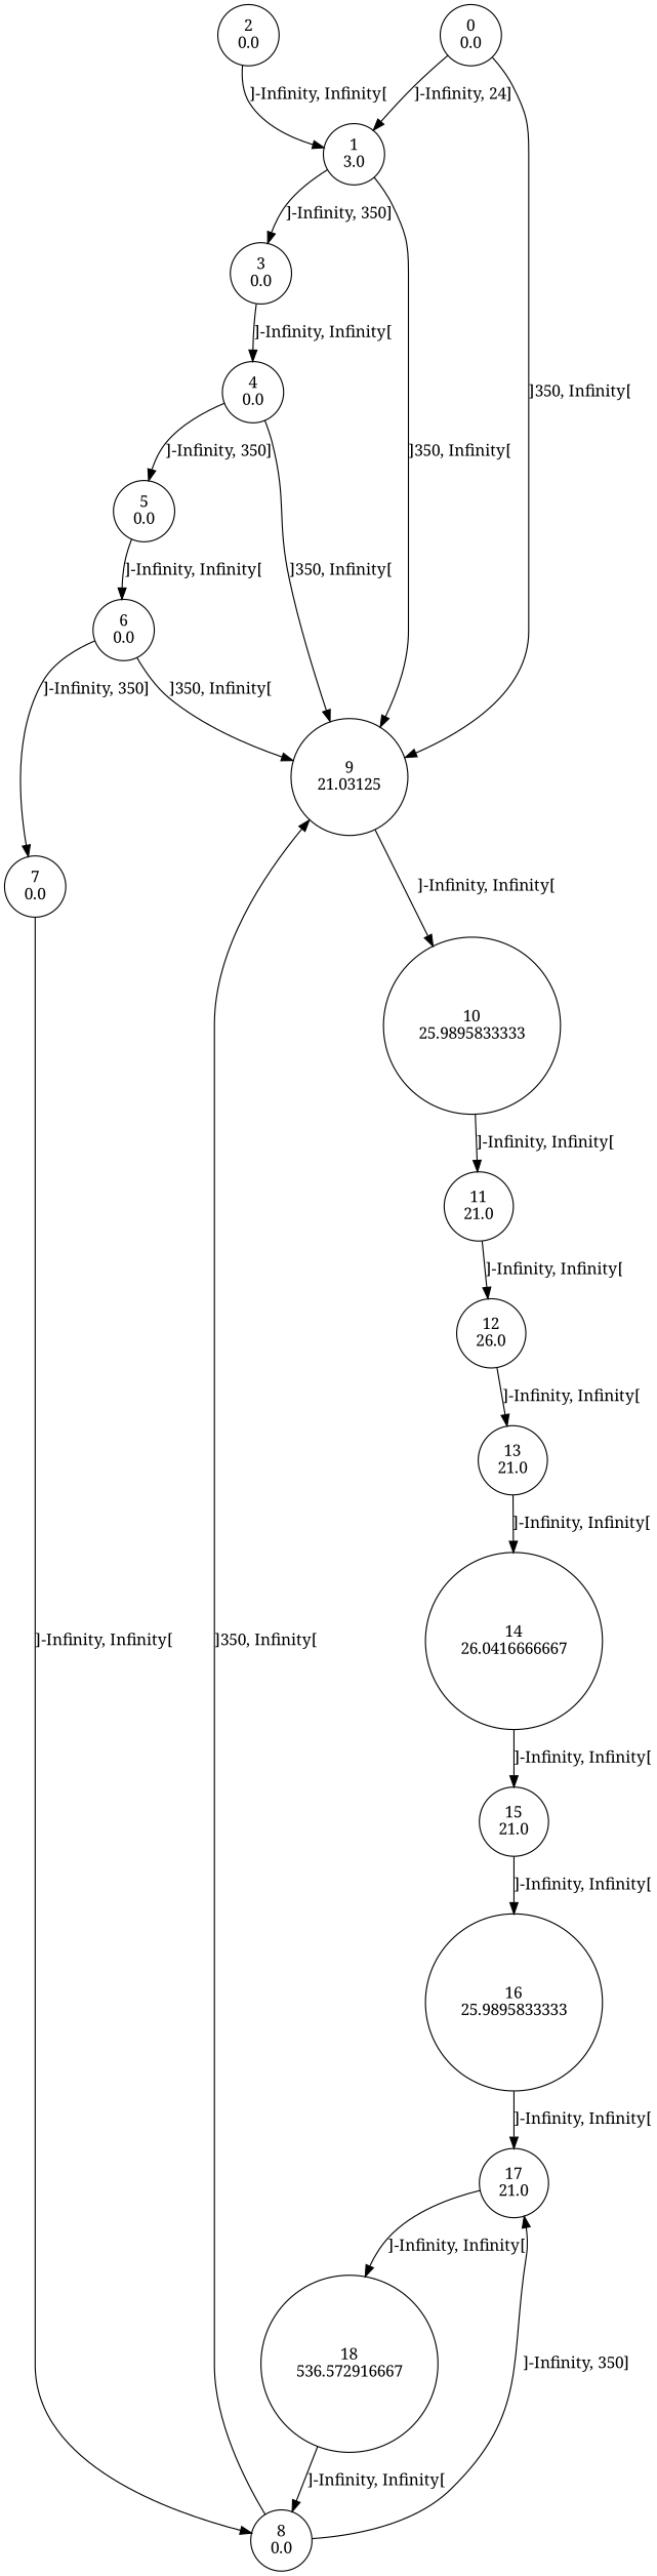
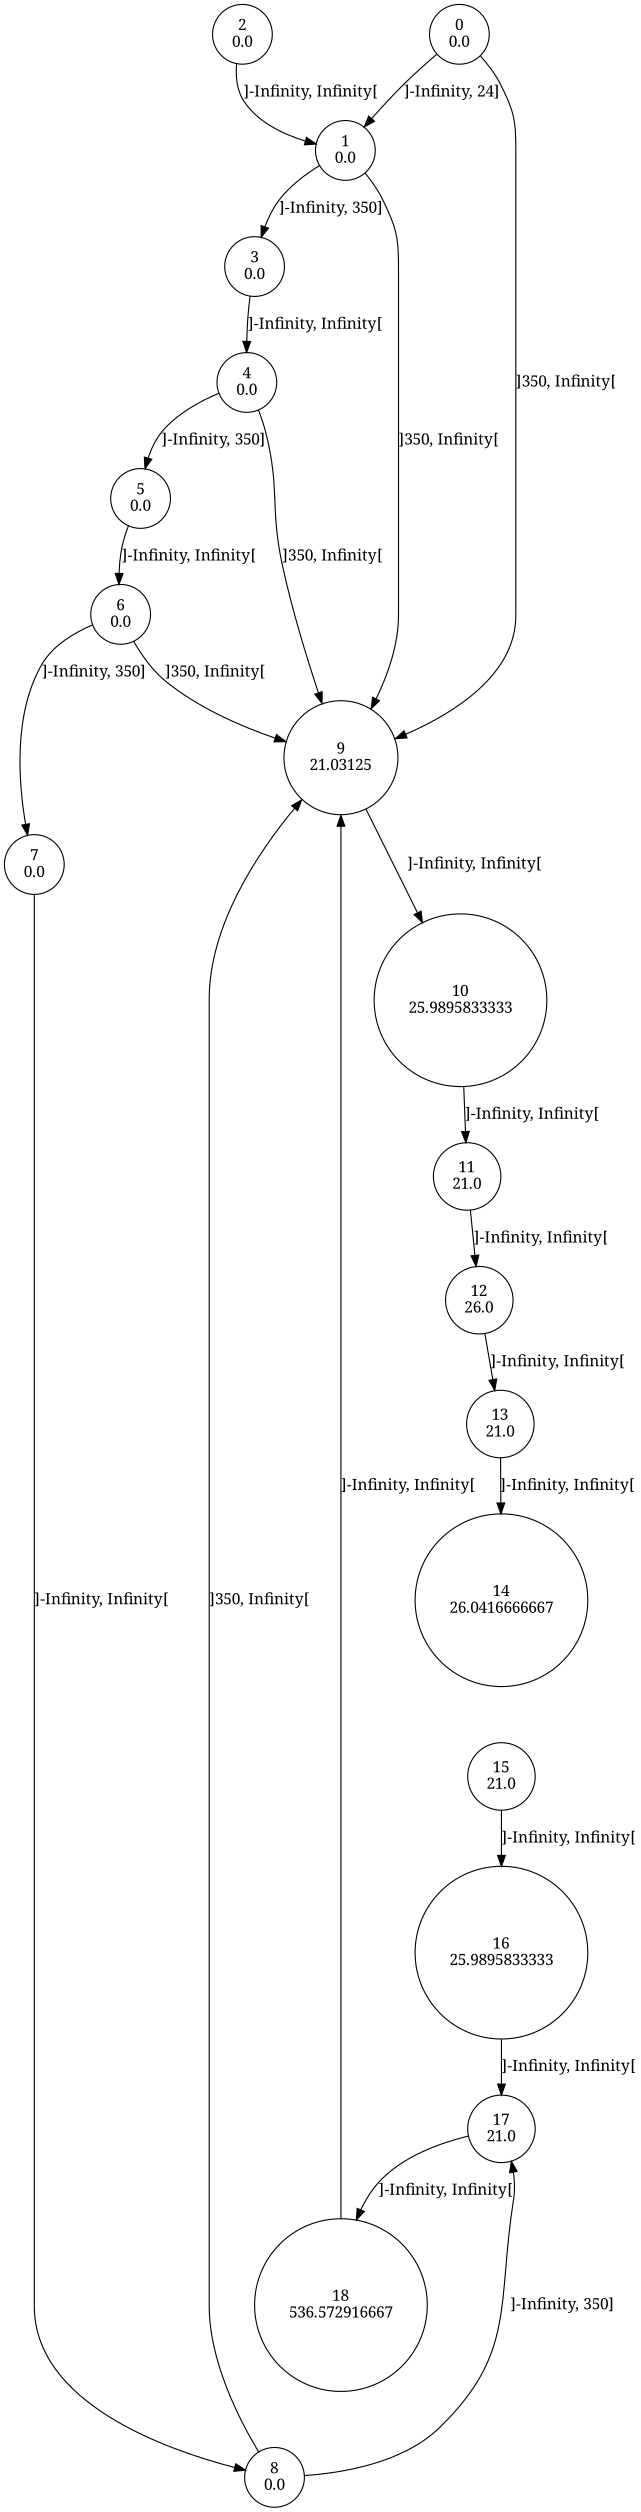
  digraph {
    fontname="Noto Serif"
    node [fontname="Noto Serif" shape=circle]
    edge [fontname="Noto Serif"]
    n1 [label="0\n0.0"]
-   n2 [label="1\n3.0"]
+   n2 [label="1\n0.0"]
    n3 [label="9\n21.03125"]
    n4 [label="3\n0.0"]
    n5 [label="2\n0.0"]
    n6 [label="10\n25.9895833333"]
    n7 [label="4\n0.0"]
    n8 [label="11\n21.0"]
    n9 [label="5\n0.0"]
    n10 [label="6\n0.0"]
    n11 [label="7\n0.0"]
    n12 [label="8\n0.0"]
    n13 [label="17\n21.0"]
    n14 [label="18\n536.572916667"]
    n15 [label="12\n26.0"]
    n16 [label="13\n21.0"]
    n17 [label="14\n26.0416666667"]
    n18 [label="15\n21.0"]
    n19 [label="16\n25.9895833333"]
    n1 -> n2 [label="]-Infinity, 24]"]
    n1 -> n3 [label="]350, Infinity["]
    n2 -> n3 [label="]350, Infinity["]
    n2 -> n4 [label="]-Infinity, 350]"]
    n3 -> n6 [label="]-Infinity, Infinity["]
    n4 -> n7 [label="]-Infinity, Infinity["]
    n5 -> n2 [label="]-Infinity, Infinity["]
    n6 -> n8 [label="]-Infinity, Infinity["]
    n7 -> n3 [label="]350, Infinity["]
    n7 -> n9 [label="]-Infinity, 350]"]
    n8 -> n15 [label="]-Infinity, Infinity["]
    n9 -> n10 [label="]-Infinity, Infinity["]
    n10 -> n3 [label="]350, Infinity["]
    n10 -> n11 [label="]-Infinity, 350]"]
    n11 -> n12 [label="]-Infinity, Infinity["]
    n12 -> n3 [label="]350, Infinity["]
    n12 -> n13 [label="]-Infinity, 350]"]
    n13 -> n14 [label="]-Infinity, Infinity["]
-   n14 -> n12 [label="]-Infinity, Infinity["]
+   n14 -> n3 [label="]-Infinity, Infinity["]
    n15 -> n16 [label="]-Infinity, Infinity["]
    n16 -> n17 [label="]-Infinity, Infinity["]
-   n17 -> n18 [label="]-Infinity, Infinity["]
    n18 -> n19 [label="]-Infinity, Infinity["]
    n19 -> n13 [label="]-Infinity, Infinity["]
  }
